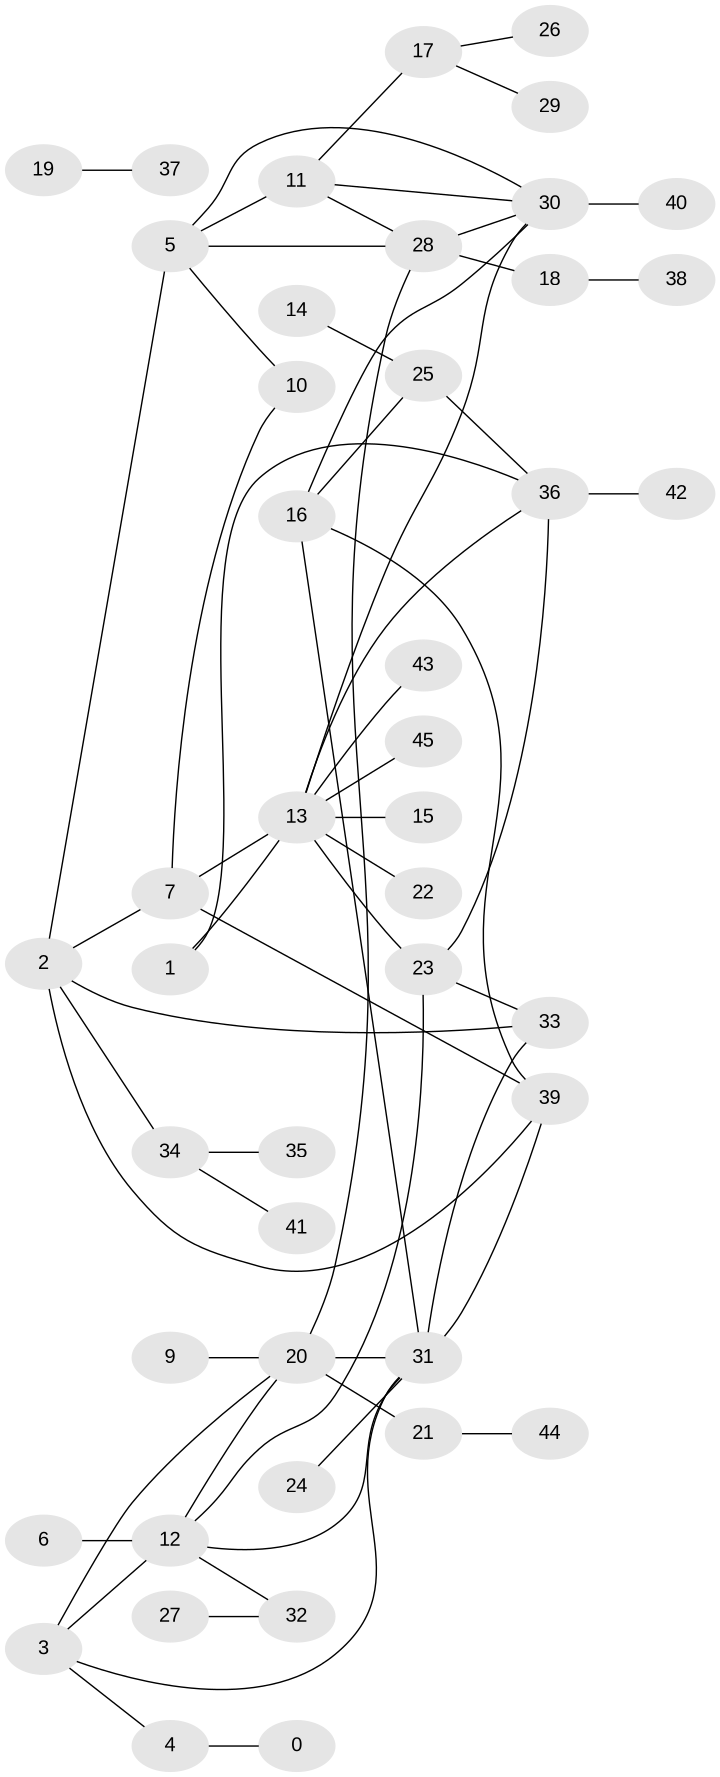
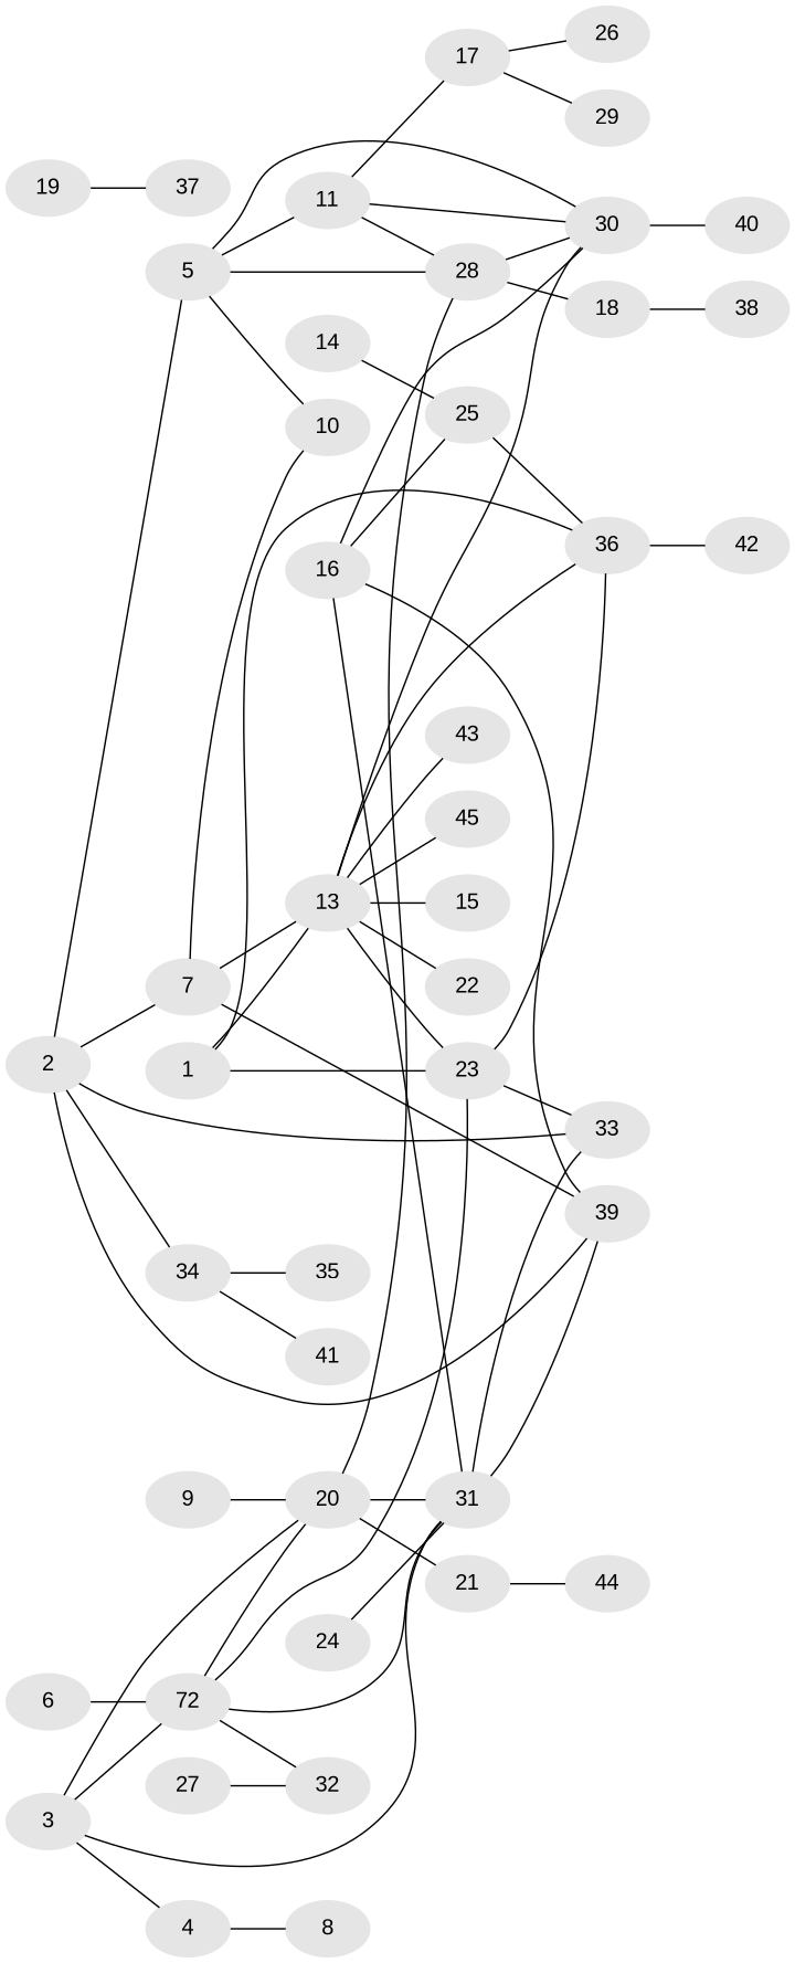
  graph {
    fontname="Liberation Sans"
    rankdir=LR
    node [color=gray90 fontname="Liberation Sans" style=filled]
    edge [fontname="Liberation Sans" weight=1.0]
    1
    13
    23
    36
    30
    15
    22
    43
    45
    33
    42
    2
    5
    7
    34
    39
    10
    11
    28
    35
    41
    3
    4
-   12
+   12 [label=72]
    20
    31
-   8 [label=0]
+   8
    32
    21
    17
    18
    40
    6
    9
    26
    29
    38
    14
    25
    16
    19
    37
    44
    24
    27
    1 -- 13
+   1 -- 23
    1 -- 36
    13 -- 23
    13 -- 36
    13 -- 30
    13 -- 15
    13 -- 22
    13 -- 43
    13 -- 45
    23 -- 36
    23 -- 33
    36 -- 42
    30 -- 40
    2 -- 33
    2 -- 5
    2 -- 7 [weight=2.0]
    2 -- 34
    2 -- 39
    5 -- 30
    5 -- 10
    5 -- 11
    5 -- 28
    7 -- 13
    7 -- 39 [weight=2.0]
    7 -- 10
    34 -- 35
    34 -- 41
    11 -- 30
    11 -- 28
    11 -- 17
    28 -- 30
    28 -- 18
    3 -- 4
    3 -- 12
    3 -- 20
    3 -- 31
    4 -- 8
    12 -- 23
    12 -- 20
    12 -- 31
    12 -- 32
    20 -- 28
    20 -- 31
    20 -- 21
    31 -- 33
    31 -- 39
    21 -- 44
    17 -- 26
    17 -- 29
    18 -- 38
    6 -- 12
    9 -- 20
    14 -- 25
    25 -- 36
    16 -- 30
    16 -- 39
    16 -- 31
    16 -- 25 [weight=3.0]
    19 -- 37
    24 -- 31
    27 -- 32
  }
